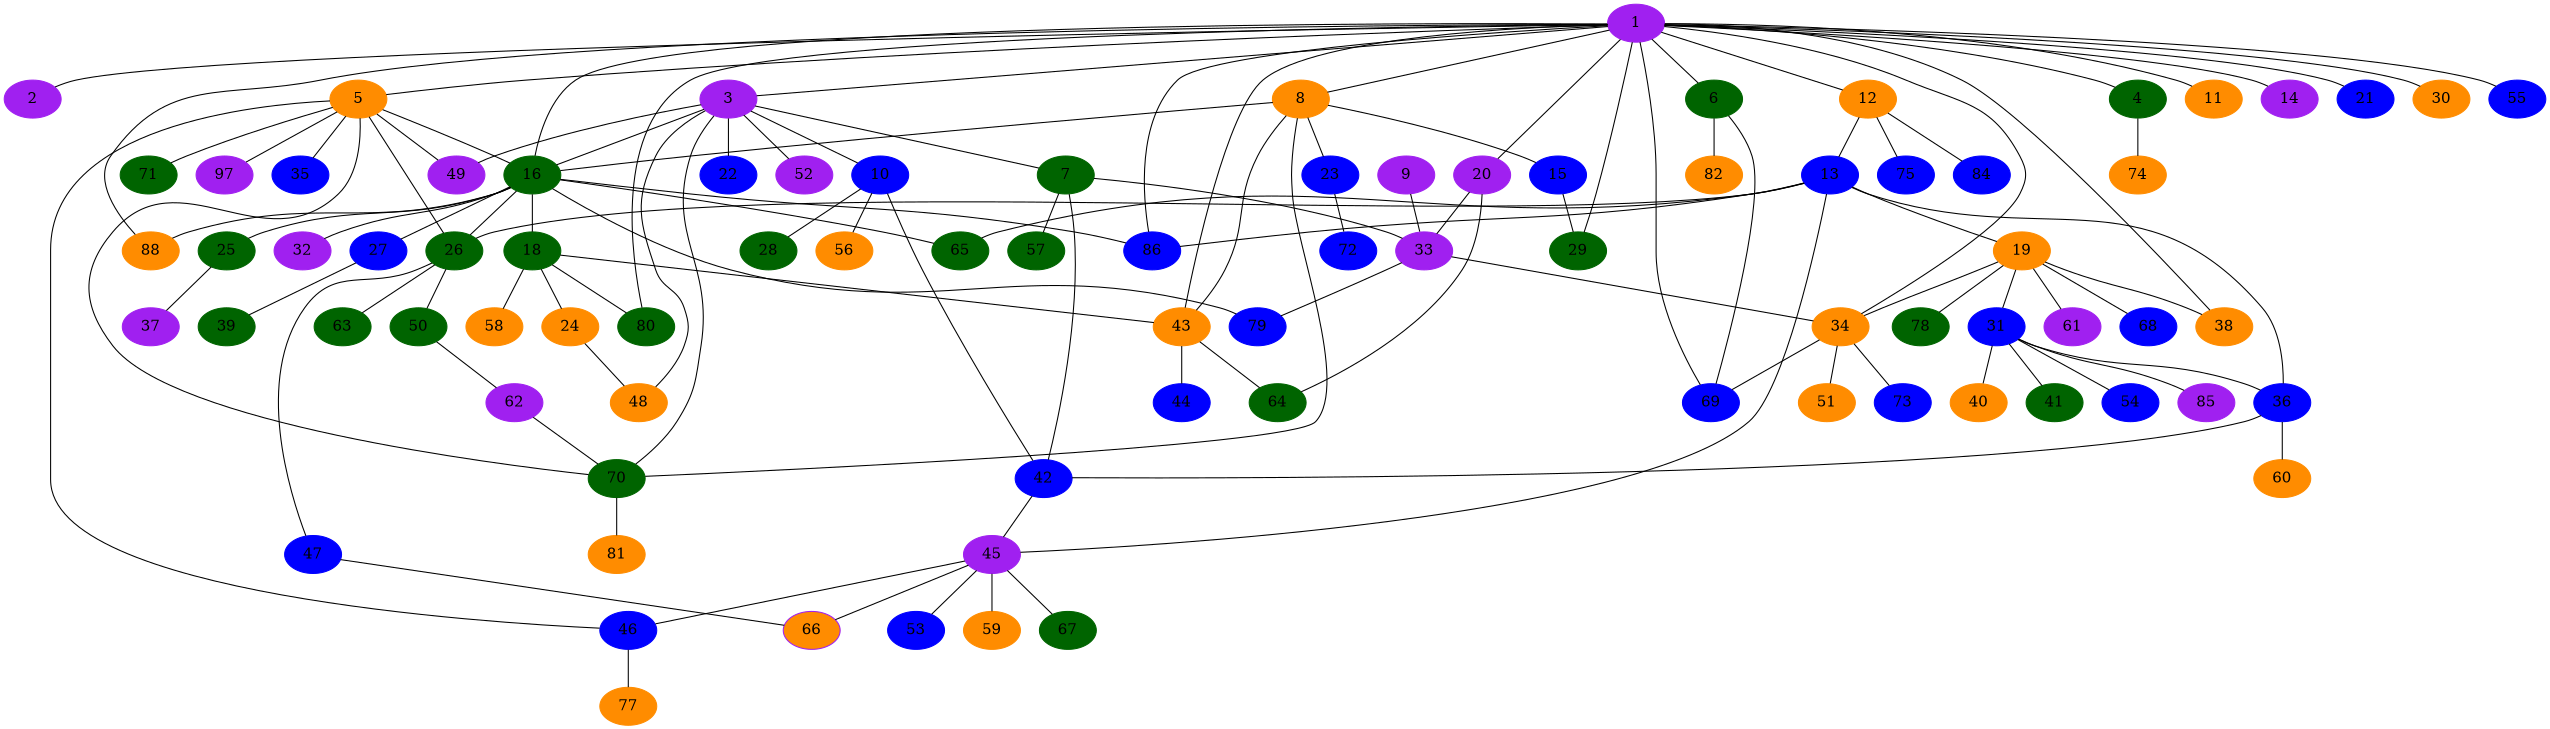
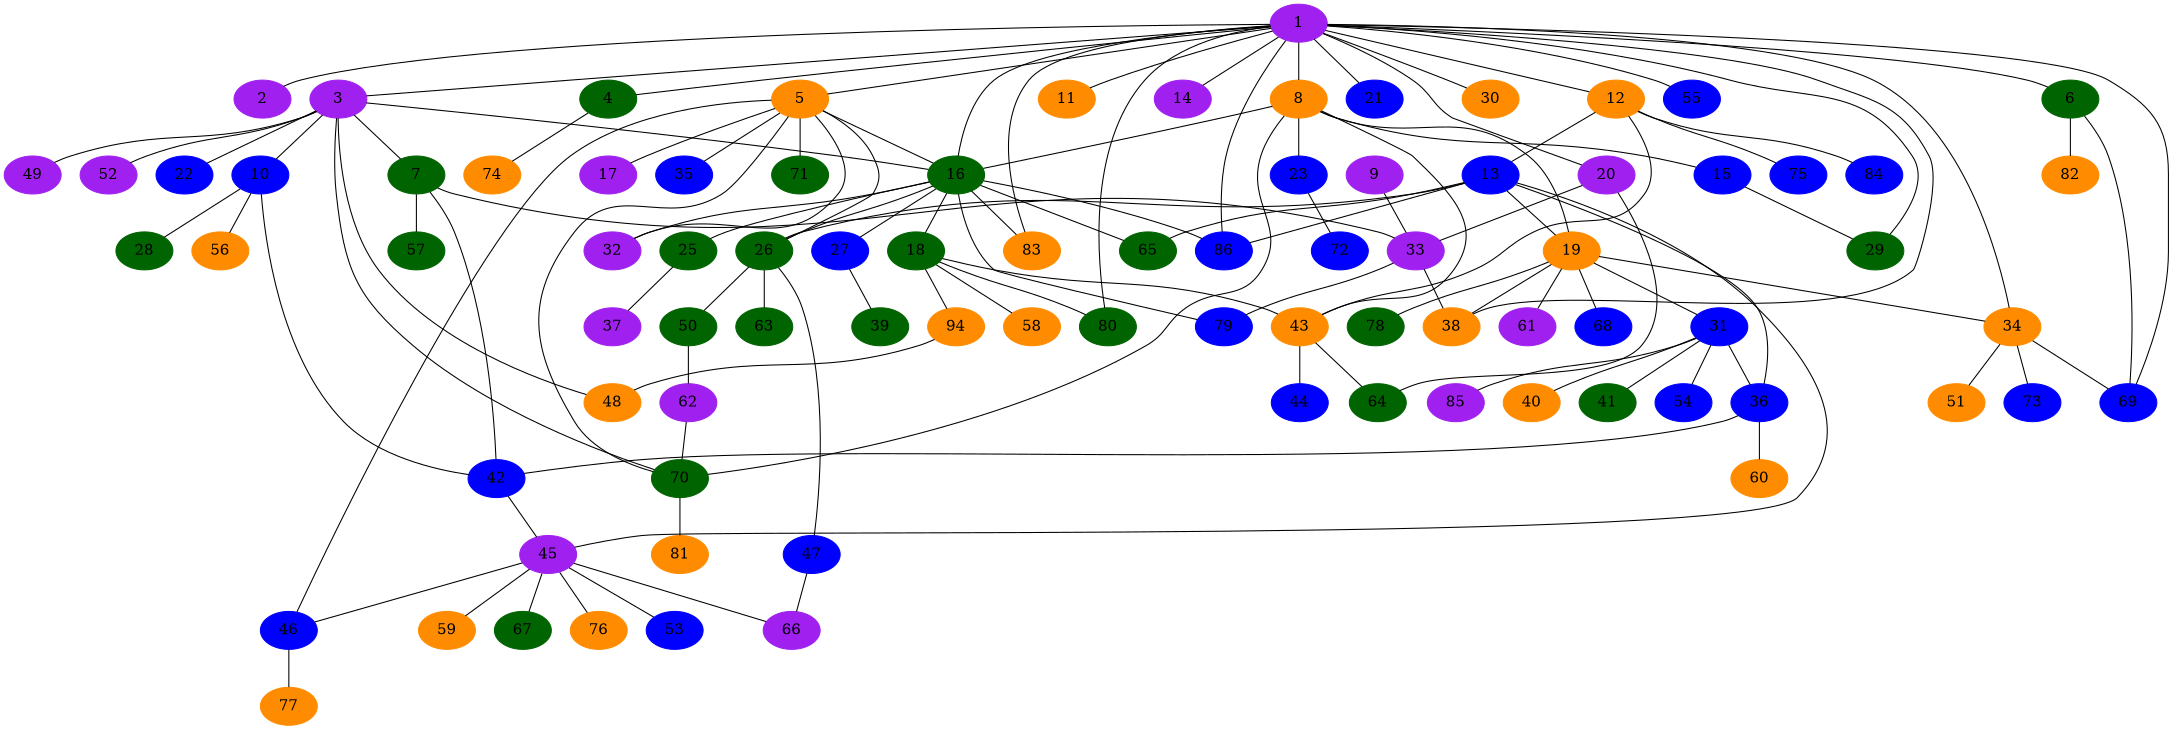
  graph {
    node [color=blue style=filled]
    1 [color=purple]
    2 [color=purple]
    3 [color=purple]
    4 [color=darkgreen]
    5 [color=darkorange]
    6 [color=darkgreen]
    8 [color=darkorange]
    11 [color=darkorange]
    12 [color=darkorange]
    14 [color=purple]
    16 [color=darkgreen]
    20 [color=purple]
    21
    29 [color=darkgreen]
    30 [color=darkorange]
    34 [color=darkorange]
    43 [color=darkorange]
    55
    69
    80 [color=darkgreen]
-   83 [color=darkorange label=88]
+   83 [color=darkorange]
    86
    38 [color=darkorange]
    7 [color=darkgreen]
    10
    22
    48 [color=darkorange]
    49 [color=purple]
    52 [color=purple]
    70 [color=darkgreen]
    74 [color=darkorange]
-   17 [color=purple label=97]
+   17 [color=purple]
    26 [color=darkgreen]
    35
    46
    71 [color=darkgreen]
    82 [color=darkorange]
    15
    19 [color=darkorange]
    23
    9 [color=purple]
    33 [color=purple]
    13
    75
    84
    65 [color=darkgreen]
    18 [color=darkgreen]
    25 [color=darkgreen]
    27
    32 [color=purple]
    79
    64 [color=darkgreen]
    51 [color=darkorange]
    73
    44
    42
    57 [color=darkgreen]
    28 [color=darkgreen]
    56 [color=darkorange]
    81 [color=darkorange]
    47
    50 [color=darkgreen]
    63 [color=darkgreen]
    77 [color=darkorange]
    45 [color=purple]
    31
    61 [color=purple]
    68
    78 [color=darkgreen]
    72
    36
    60 [color=darkorange]
    53
    59 [color=darkorange]
-   66 [color=purple fillcolor=darkorange]
+   66 [color=purple]
    67 [color=darkgreen]
-   24 [color=darkorange]
+   76 [color=darkorange]
+   24 [color=darkorange label=94]
    58 [color=darkorange]
    37 [color=purple]
    39 [color=darkgreen]
    40 [color=darkorange]
    41 [color=darkgreen]
    54
    85 [color=purple]
    62 [color=purple]
    1 -- 2
    1 -- 3
    1 -- 4
    1 -- 5
    1 -- 6
    1 -- 8
    1 -- 11
    1 -- 12
    1 -- 14
    1 -- 16
    1 -- 20
    1 -- 21
    1 -- 29
    1 -- 30
    1 -- 34
-   1 -- 43
+   12 -- 43
    1 -- 55
    1 -- 69
    1 -- 80
    1 -- 83
    1 -- 86
    1 -- 38
    3 -- 16
    3 -- 7
    3 -- 10
    3 -- 22
    3 -- 48
    3 -- 49
    3 -- 52
    3 -- 70
    4 -- 74
    5 -- 16
-   5 -- 49
+   5 -- 32
    5 -- 70
    5 -- 17
    5 -- 26
    5 -- 35
    5 -- 46
    5 -- 71
    6 -- 69
    6 -- 82
    8 -- 16
    8 -- 43
    8 -- 70
    8 -- 15
+   8 -- 19
    8 -- 23
    12 -- 13
    12 -- 75
    12 -- 84
    16 -- 83
    16 -- 86
    16 -- 26
    16 -- 65
    16 -- 18
    16 -- 25
    16 -- 27
    16 -- 32
    16 -- 79
    20 -- 33
    20 -- 64
    34 -- 69
    34 -- 51
    34 -- 73
    43 -- 64
    43 -- 44
    7 -- 33
    7 -- 42
    7 -- 57
    10 -- 42
    10 -- 28
    10 -- 56
    70 -- 81
    26 -- 47
    26 -- 50
    26 -- 63
    46 -- 77
    15 -- 29
    19 -- 34
    19 -- 38
    19 -- 31
    19 -- 61
    19 -- 68
    19 -- 78
    23 -- 72
    9 -- 33
-   33 -- 34
+   33 -- 38
    33 -- 79
    13 -- 86
    13 -- 26
    13 -- 19
    13 -- 65
    13 -- 45
    13 -- 36
    18 -- 43
    18 -- 80
    18 -- 24
    18 -- 58
    25 -- 37
    27 -- 39
    42 -- 45
    47 -- 66
    50 -- 62
    45 -- 46
    45 -- 53
    45 -- 59
    45 -- 66
    45 -- 67
+   45 -- 76
    31 -- 36
    31 -- 40
    31 -- 41
    31 -- 54
    31 -- 85
    36 -- 42
    36 -- 60
    24 -- 48
    62 -- 70
  }
